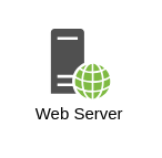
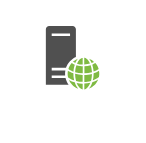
  <mxCell id="0" />
  <mxCell id="1" parent="0" />
  <mxCell id="2" value="" style="group" vertex="1" connectable="0" parent="1"><mxGeometry x="20" y="20" width="74.25" height="72" as="geometry" /></mxCell>
- <mxCell id="3" value="Web Server" style="text;html=1;strokeColor=none;fillColor=none;align=center;verticalAlign=middle;whiteSpace=wrap;rounded=0;" vertex="1" parent="2"><mxGeometry y="52" width="74.25" height="20" as="geometry" /></mxCell>
  <mxCell id="4" value="" style="pointerEvents=1;shadow=0;dashed=0;html=1;strokeColor=none;fillColor=#505050;labelPosition=center;verticalLabelPosition=bottom;verticalAlign=top;outlineConnect=0;align=center;shape=mxgraph.office.servers.web_server_green;aspect=fixed;" vertex="1" parent="2"><mxGeometry x="16.25" width="42.96" height="51" as="geometry" /></mxCell>
